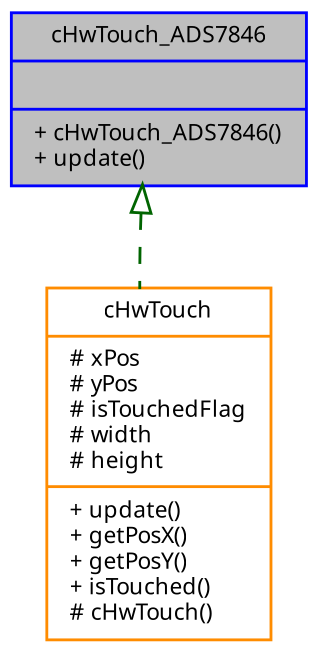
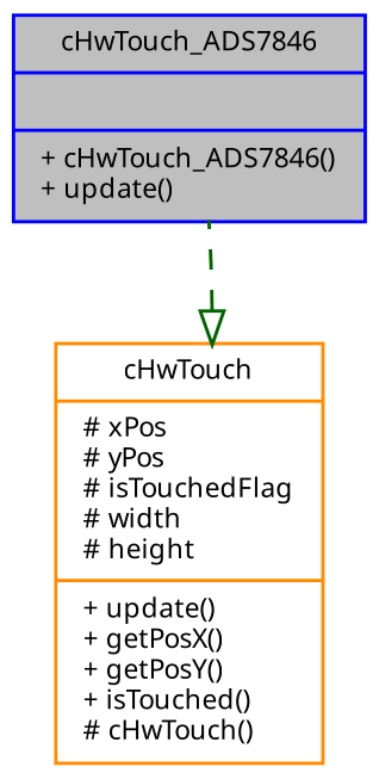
  digraph {
    node [fontname=Sans fontsize=8 shape=record style=filled]
    n1 [color=blue fillcolor=grey75 fontcolor=black height=0.2 label="{cHwTouch_ADS7846\n||+ cHwTouch_ADS7846()\l+ update()\l}" width=0.4]
    n2 [color=darkorange fillcolor=white height=0.2 label="{cHwTouch\n|# xPos\l# yPos\l# isTouchedFlag\l# width\l# height\l|+ update()\l+ getPosX()\l+ getPosY()\l+ isTouched()\l# cHwTouch()\l}" width=0.4]
-   n1 -> n2 [arrowtail=onormal color=darkgreen dir=back fontname=Sans fontsize=8 labelfontname=Sans labelfontsize=8 style=dashed]
+   n2 -> n1 [arrowtail=onormal color=darkgreen dir=back fontname=Sans fontsize=8 labelfontname=Sans labelfontsize=8 style=dashed]
  }
